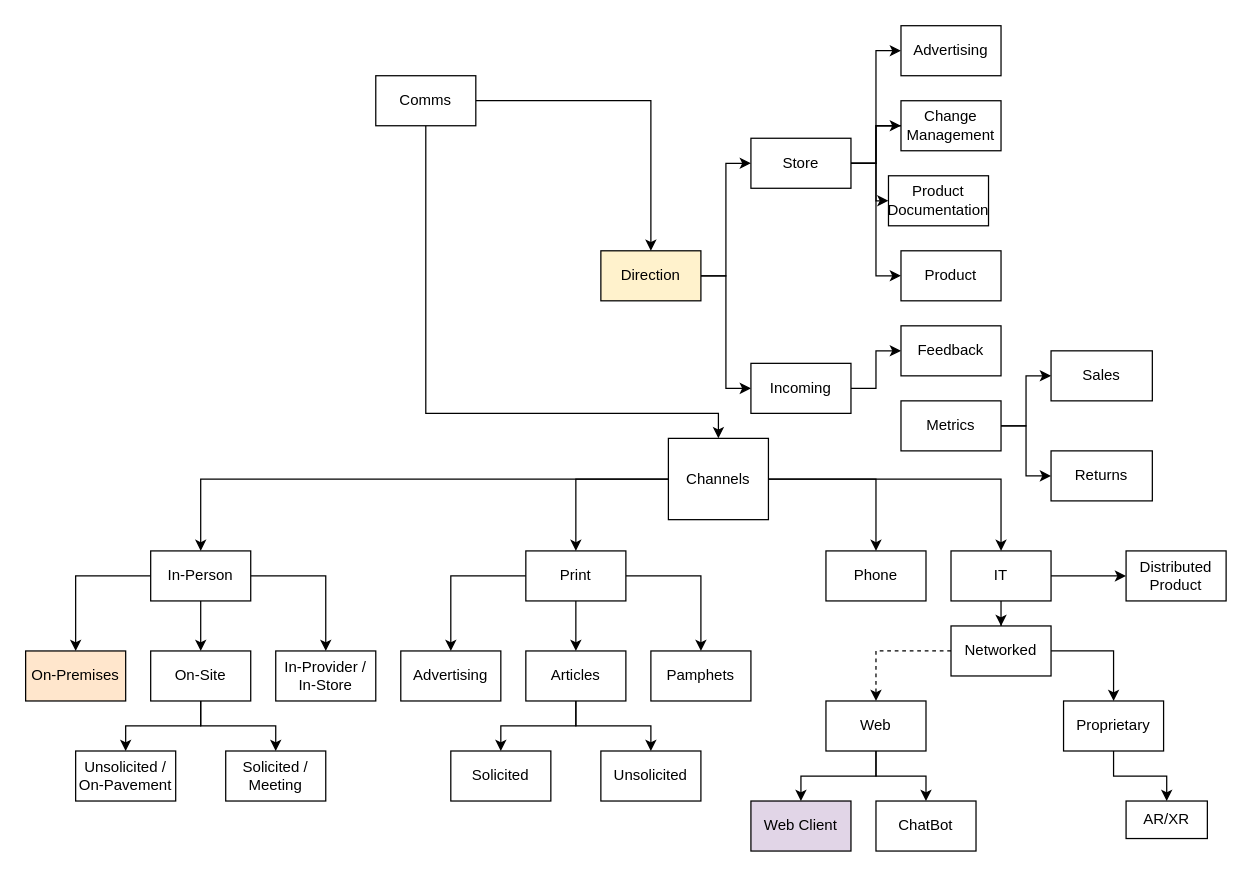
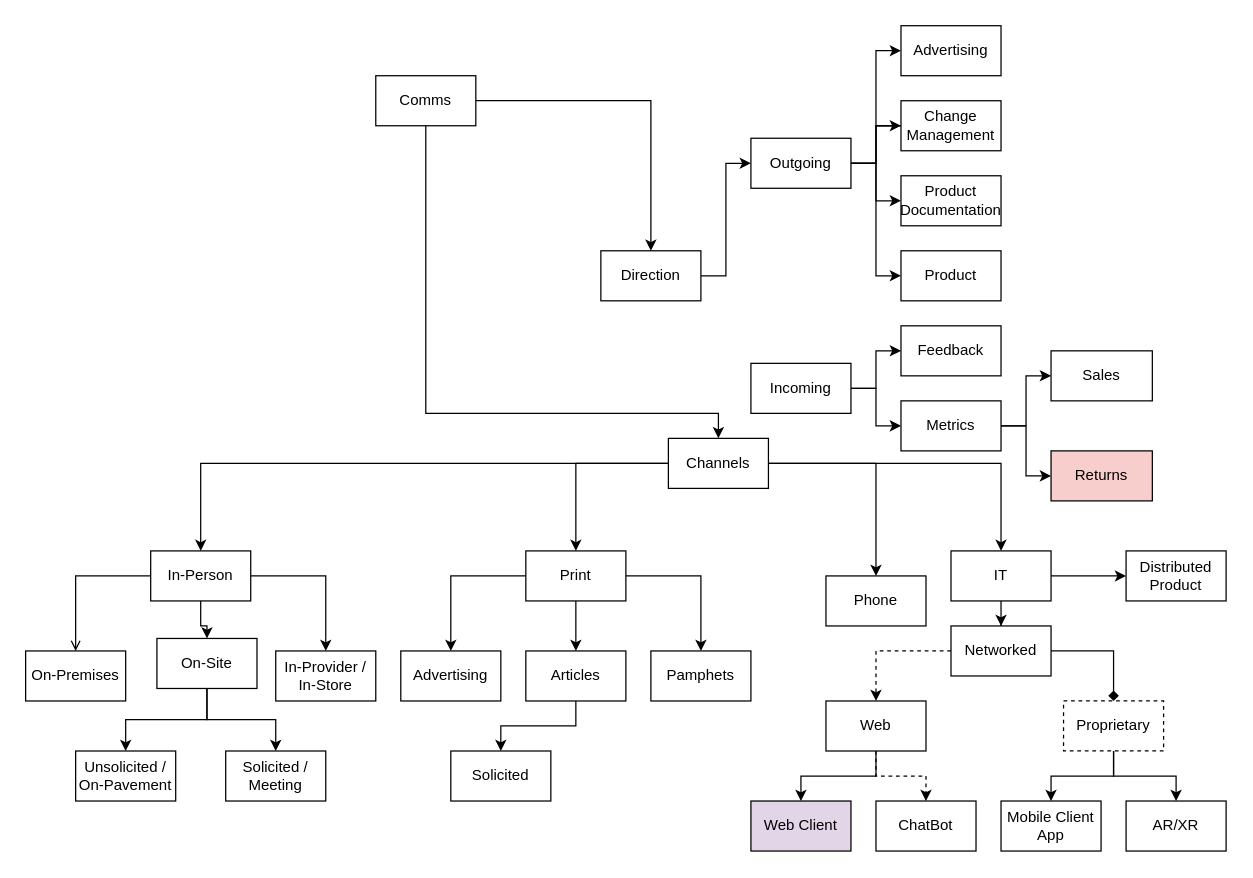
  <mxCell id="0" />
  <mxCell id="1" parent="0" />
  <mxCell id="2" value="Web Client" style="rounded=0;whiteSpace=wrap;html=1;fillColor=#e1d5e7;" parent="1" vertex="1"><mxGeometry x="600" y="640" width="80" height="40" as="geometry" /></mxCell>
  <mxCell id="3" value="ChatBot" style="rounded=0;whiteSpace=wrap;html=1;" parent="1" vertex="1"><mxGeometry x="700" y="640" width="80" height="40" as="geometry" /></mxCell>
- <mxCell id="4" value="AR/XR" style="rounded=0;whiteSpace=wrap;html=1;" parent="1" vertex="1"><mxGeometry x="900" y="640" width="65" height="30" as="geometry" /></mxCell>
+ <mxCell id="4" value="AR/XR" style="rounded=0;whiteSpace=wrap;html=1;" parent="1" vertex="1"><mxGeometry x="900" y="640" width="80" height="40" as="geometry" /></mxCell>
+ <mxCell id="5" value="Mobile Client App" style="rounded=0;whiteSpace=wrap;html=1;" parent="1" vertex="1"><mxGeometry x="800" y="640" width="80" height="40" as="geometry" /></mxCell>
  <mxCell id="6" style="edgeStyle=orthogonalEdgeStyle;rounded=0;orthogonalLoop=1;jettySize=auto;html=1;entryX=0.5;entryY=0;entryDx=0;entryDy=0;" edge="1" parent="1" source="9" target="13"><mxGeometry relative="1" as="geometry" /></mxCell>
  <mxCell id="7" style="edgeStyle=orthogonalEdgeStyle;rounded=0;orthogonalLoop=1;jettySize=auto;html=1;" edge="1" parent="1" source="9" target="17"><mxGeometry relative="1" as="geometry" /></mxCell>
  <mxCell id="8" style="edgeStyle=orthogonalEdgeStyle;rounded=0;orthogonalLoop=1;jettySize=auto;html=1;" edge="1" parent="1" source="9" target="14"><mxGeometry relative="1" as="geometry" /></mxCell>
  <mxCell id="9" value="Print" style="rounded=0;whiteSpace=wrap;html=1;" vertex="1" parent="1"><mxGeometry x="420" y="440" width="80" height="40" as="geometry" /></mxCell>
  <mxCell id="10" style="edgeStyle=orthogonalEdgeStyle;rounded=0;orthogonalLoop=1;jettySize=auto;html=1;dashed=1;" edge="1" parent="1" source="12" target="20"><mxGeometry relative="1" as="geometry" /></mxCell>
- <mxCell id="11" style="edgeStyle=orthogonalEdgeStyle;rounded=0;orthogonalLoop=1;jettySize=auto;html=1;" edge="1" parent="1" source="12" target="23"><mxGeometry relative="1" as="geometry" /></mxCell>
+ <mxCell id="11" style="edgeStyle=orthogonalEdgeStyle;rounded=0;orthogonalLoop=1;jettySize=auto;html=1;endArrow=diamond;" edge="1" parent="1" source="12" target="23"><mxGeometry relative="1" as="geometry" /></mxCell>
  <mxCell id="12" value="Networked" style="rounded=0;whiteSpace=wrap;html=1;" vertex="1" parent="1"><mxGeometry x="760" y="500" width="80" height="40" as="geometry" /></mxCell>
  <mxCell id="13" value="Advertising" style="rounded=0;whiteSpace=wrap;html=1;" vertex="1" parent="1"><mxGeometry x="320" y="520" width="80" height="40" as="geometry" /></mxCell>
  <mxCell id="14" value="Pamphets" style="rounded=0;whiteSpace=wrap;html=1;" vertex="1" parent="1"><mxGeometry x="520" y="520" width="80" height="40" as="geometry" /></mxCell>
  <mxCell id="15" style="edgeStyle=orthogonalEdgeStyle;rounded=0;orthogonalLoop=1;jettySize=auto;html=1;" edge="1" parent="1" source="17" target="34"><mxGeometry relative="1" as="geometry" /></mxCell>
- <mxCell id="16" style="edgeStyle=orthogonalEdgeStyle;rounded=0;orthogonalLoop=1;jettySize=auto;html=1;" edge="1" parent="1" source="17" target="35"><mxGeometry relative="1" as="geometry" /></mxCell>
  <mxCell id="17" value="Articles" style="rounded=0;whiteSpace=wrap;html=1;" vertex="1" parent="1"><mxGeometry x="420" y="520" width="80" height="40" as="geometry" /></mxCell>
  <mxCell id="18" style="edgeStyle=orthogonalEdgeStyle;rounded=0;orthogonalLoop=1;jettySize=auto;html=1;" edge="1" parent="1" source="20" target="2"><mxGeometry relative="1" as="geometry" /></mxCell>
- <mxCell id="19" style="edgeStyle=orthogonalEdgeStyle;rounded=0;orthogonalLoop=1;jettySize=auto;html=1;" edge="1" parent="1" source="20" target="3"><mxGeometry relative="1" as="geometry" /></mxCell>
+ <mxCell id="19" style="edgeStyle=orthogonalEdgeStyle;rounded=0;orthogonalLoop=1;jettySize=auto;html=1;dashed=1;" edge="1" parent="1" source="20" target="3"><mxGeometry relative="1" as="geometry" /></mxCell>
  <mxCell id="20" value="Web" style="rounded=0;whiteSpace=wrap;html=1;" vertex="1" parent="1"><mxGeometry x="660" y="560" width="80" height="40" as="geometry" /></mxCell>
+ <mxCell id="21" style="edgeStyle=orthogonalEdgeStyle;rounded=0;orthogonalLoop=1;jettySize=auto;html=1;" edge="1" parent="1" source="23" target="5"><mxGeometry relative="1" as="geometry" /></mxCell>
  <mxCell id="22" style="edgeStyle=orthogonalEdgeStyle;rounded=0;orthogonalLoop=1;jettySize=auto;html=1;" edge="1" parent="1" source="23" target="4"><mxGeometry relative="1" as="geometry" /></mxCell>
- <mxCell id="23" value="Proprietary" style="rounded=0;whiteSpace=wrap;html=1;" vertex="1" parent="1"><mxGeometry x="850" y="560" width="80" height="40" as="geometry" /></mxCell>
+ <mxCell id="23" value="Proprietary" style="rounded=0;whiteSpace=wrap;html=1;dashed=1;" vertex="1" parent="1"><mxGeometry x="850" y="560" width="80" height="40" as="geometry" /></mxCell>
  <mxCell id="24" style="edgeStyle=orthogonalEdgeStyle;rounded=0;orthogonalLoop=1;jettySize=auto;html=1;" edge="1" parent="1" source="26" target="12"><mxGeometry relative="1" as="geometry" /></mxCell>
  <mxCell id="25" style="edgeStyle=orthogonalEdgeStyle;rounded=0;orthogonalLoop=1;jettySize=auto;html=1;" edge="1" parent="1" source="26" target="27"><mxGeometry relative="1" as="geometry" /></mxCell>
  <mxCell id="26" value="IT" style="rounded=0;whiteSpace=wrap;html=1;" vertex="1" parent="1"><mxGeometry x="760" y="440" width="80" height="40" as="geometry" /></mxCell>
  <mxCell id="27" value="Distributed Product" style="rounded=0;whiteSpace=wrap;html=1;" vertex="1" parent="1"><mxGeometry x="900" y="440" width="80" height="40" as="geometry" /></mxCell>
- <mxCell id="28" value="Phone" style="rounded=0;whiteSpace=wrap;html=1;" vertex="1" parent="1"><mxGeometry x="660" y="440" width="80" height="40" as="geometry" /></mxCell>
+ <mxCell id="28" value="Phone" style="rounded=0;whiteSpace=wrap;html=1;" vertex="1" parent="1"><mxGeometry x="660" y="460" width="80" height="40" as="geometry" /></mxCell>
  <mxCell id="29" style="edgeStyle=orthogonalEdgeStyle;rounded=0;orthogonalLoop=1;jettySize=auto;html=1;" edge="1" parent="1" source="33" target="28"><mxGeometry relative="1" as="geometry" /></mxCell>
  <mxCell id="30" style="edgeStyle=orthogonalEdgeStyle;rounded=0;orthogonalLoop=1;jettySize=auto;html=1;" edge="1" parent="1" source="33" target="39"><mxGeometry relative="1" as="geometry" /></mxCell>
  <mxCell id="31" style="edgeStyle=orthogonalEdgeStyle;rounded=0;orthogonalLoop=1;jettySize=auto;html=1;" edge="1" parent="1" source="33" target="26"><mxGeometry relative="1" as="geometry" /></mxCell>
  <mxCell id="32" style="edgeStyle=orthogonalEdgeStyle;rounded=0;orthogonalLoop=1;jettySize=auto;html=1;" edge="1" parent="1" source="33" target="9"><mxGeometry relative="1" as="geometry" /></mxCell>
- <mxCell id="33" value="Channels" style="rounded=0;whiteSpace=wrap;html=1;" vertex="1" parent="1"><mxGeometry x="534" y="350" width="80" height="65" as="geometry" /></mxCell>
+ <mxCell id="33" value="Channels" style="rounded=0;whiteSpace=wrap;html=1;" vertex="1" parent="1"><mxGeometry x="534" y="350" width="80" height="40" as="geometry" /></mxCell>
  <mxCell id="34" value="Solicited" style="rounded=0;whiteSpace=wrap;html=1;" vertex="1" parent="1"><mxGeometry x="360" y="600" width="80" height="40" as="geometry" /></mxCell>
- <mxCell id="35" value="Unsolicited" style="rounded=0;whiteSpace=wrap;html=1;" vertex="1" parent="1"><mxGeometry x="480" y="600" width="80" height="40" as="geometry" /></mxCell>
- <mxCell id="36" style="edgeStyle=orthogonalEdgeStyle;rounded=0;orthogonalLoop=1;jettySize=auto;html=1;" edge="1" parent="1" source="39" target="40"><mxGeometry relative="1" as="geometry" /></mxCell>
+ <mxCell id="36" style="edgeStyle=orthogonalEdgeStyle;rounded=0;orthogonalLoop=1;jettySize=auto;html=1;endArrow=open;" edge="1" parent="1" source="39" target="40"><mxGeometry relative="1" as="geometry" /></mxCell>
  <mxCell id="37" style="edgeStyle=orthogonalEdgeStyle;rounded=0;orthogonalLoop=1;jettySize=auto;html=1;" edge="1" parent="1" source="39" target="45"><mxGeometry relative="1" as="geometry" /></mxCell>
  <mxCell id="38" style="edgeStyle=orthogonalEdgeStyle;rounded=0;orthogonalLoop=1;jettySize=auto;html=1;" edge="1" parent="1" source="39" target="42"><mxGeometry relative="1" as="geometry" /></mxCell>
  <mxCell id="39" value="In-Person" style="rounded=0;whiteSpace=wrap;html=1;" vertex="1" parent="1"><mxGeometry x="120" y="440" width="80" height="40" as="geometry" /></mxCell>
- <mxCell id="40" value="On-Premises" style="rounded=0;whiteSpace=wrap;html=1;fillColor=#ffe6cc;" vertex="1" parent="1"><mxGeometry x="20" y="520" width="80" height="40" as="geometry" /></mxCell>
+ <mxCell id="40" value="On-Premises" style="rounded=0;whiteSpace=wrap;html=1;" vertex="1" parent="1"><mxGeometry x="20" y="520" width="80" height="40" as="geometry" /></mxCell>
  <mxCell id="41" value="Unsolicited /&lt;br&gt;On-Pavement" style="rounded=0;whiteSpace=wrap;html=1;" vertex="1" parent="1"><mxGeometry x="60" y="600" width="80" height="40" as="geometry" /></mxCell>
  <mxCell id="42" value="In-Provider / In-Store" style="rounded=0;whiteSpace=wrap;html=1;" vertex="1" parent="1"><mxGeometry x="220" y="520" width="80" height="40" as="geometry" /></mxCell>
  <mxCell id="43" style="edgeStyle=orthogonalEdgeStyle;rounded=0;orthogonalLoop=1;jettySize=auto;html=1;" edge="1" parent="1" source="45" target="41"><mxGeometry relative="1" as="geometry" /></mxCell>
  <mxCell id="44" style="edgeStyle=orthogonalEdgeStyle;rounded=0;orthogonalLoop=1;jettySize=auto;html=1;" edge="1" parent="1" source="45" target="46"><mxGeometry relative="1" as="geometry" /></mxCell>
- <mxCell id="45" value="On-Site" style="rounded=0;whiteSpace=wrap;html=1;" vertex="1" parent="1"><mxGeometry x="120" y="520" width="80" height="40" as="geometry" /></mxCell>
+ <mxCell id="45" value="On-Site" style="rounded=0;whiteSpace=wrap;html=1;" vertex="1" parent="1"><mxGeometry x="125" y="510" width="80" height="40" as="geometry" /></mxCell>
  <mxCell id="46" value="Solicited /&lt;br&gt;Meeting&lt;br&gt;" style="rounded=0;whiteSpace=wrap;html=1;" vertex="1" parent="1"><mxGeometry x="180" y="600" width="80" height="40" as="geometry" /></mxCell>
  <mxCell id="47" style="edgeStyle=orthogonalEdgeStyle;rounded=0;orthogonalLoop=1;jettySize=auto;html=1;" edge="1" parent="1" source="51" target="67"><mxGeometry relative="1" as="geometry" /></mxCell>
  <mxCell id="48" style="edgeStyle=orthogonalEdgeStyle;rounded=0;orthogonalLoop=1;jettySize=auto;html=1;" edge="1" parent="1" source="51" target="65"><mxGeometry relative="1" as="geometry" /></mxCell>
  <mxCell id="49" style="edgeStyle=orthogonalEdgeStyle;rounded=0;orthogonalLoop=1;jettySize=auto;html=1;" edge="1" parent="1" target="66"><mxGeometry relative="1" as="geometry"><mxPoint x="680" y="130" as="sourcePoint" /><Array as="points"><mxPoint x="700" y="130" /><mxPoint x="700" y="220" /></Array></mxGeometry></mxCell>
  <mxCell id="50" style="edgeStyle=orthogonalEdgeStyle;rounded=0;orthogonalLoop=1;jettySize=auto;html=1;exitX=1;exitY=0.5;exitDx=0;exitDy=0;" edge="1" parent="1" source="51" target="53"><mxGeometry relative="1" as="geometry"><Array as="points"><mxPoint x="700" y="130" /><mxPoint x="700" y="40" /></Array></mxGeometry></mxCell>
- <mxCell id="51" value="Store" style="rounded=0;whiteSpace=wrap;html=1;" vertex="1" parent="1"><mxGeometry x="600" y="110" width="80" height="40" as="geometry" /></mxCell>
+ <mxCell id="51" value="Outgoing" style="rounded=0;whiteSpace=wrap;html=1;" vertex="1" parent="1"><mxGeometry x="600" y="110" width="80" height="40" as="geometry" /></mxCell>
  <mxCell id="52" value="Feedback" style="rounded=0;whiteSpace=wrap;html=1;" vertex="1" parent="1"><mxGeometry x="720" y="260" width="80" height="40" as="geometry" /></mxCell>
  <mxCell id="53" value="Advertising" style="rounded=0;whiteSpace=wrap;html=1;" vertex="1" parent="1"><mxGeometry x="720" y="20" width="80" height="40" as="geometry" /></mxCell>
- <mxCell id="54" style="edgeStyle=orthogonalEdgeStyle;rounded=0;orthogonalLoop=1;jettySize=auto;html=1;" edge="1" parent="1" source="56" target="59"><mxGeometry relative="1" as="geometry"><Array as="points"><mxPoint x="580" y="220" /><mxPoint x="580" y="310" /></Array></mxGeometry></mxCell>
  <mxCell id="55" style="edgeStyle=orthogonalEdgeStyle;rounded=0;orthogonalLoop=1;jettySize=auto;html=1;" edge="1" parent="1" source="56" target="51"><mxGeometry relative="1" as="geometry"><Array as="points"><mxPoint x="580" y="130" /></Array></mxGeometry></mxCell>
- <mxCell id="56" value="Direction" style="rounded=0;whiteSpace=wrap;html=1;fillColor=#fff2cc;" vertex="1" parent="1"><mxGeometry x="480" width="80" height="40" as="geometry" y="200" /></mxCell>
+ <mxCell id="56" value="Direction" style="rounded=0;whiteSpace=wrap;html=1;" vertex="1" parent="1"><mxGeometry x="480" width="80" height="40" as="geometry" y="200" /></mxCell>
  <mxCell id="57" style="edgeStyle=orthogonalEdgeStyle;rounded=0;orthogonalLoop=1;jettySize=auto;html=1;" edge="1" parent="1" source="59" target="52"><mxGeometry relative="1" as="geometry" /></mxCell>
+ <mxCell id="58" style="edgeStyle=orthogonalEdgeStyle;rounded=0;orthogonalLoop=1;jettySize=auto;html=1;" edge="1" parent="1" source="59" target="62"><mxGeometry relative="1" as="geometry"><Array as="points"><mxPoint x="700" y="310" /><mxPoint x="700" y="340" /></Array></mxGeometry></mxCell>
  <mxCell id="59" value="Incoming" style="rounded=0;whiteSpace=wrap;html=1;" vertex="1" parent="1"><mxGeometry x="600" y="290" width="80" height="40" as="geometry" /></mxCell>
  <mxCell id="60" style="edgeStyle=orthogonalEdgeStyle;rounded=0;orthogonalLoop=1;jettySize=auto;html=1;" edge="1" parent="1" source="62" target="63"><mxGeometry relative="1" as="geometry" /></mxCell>
  <mxCell id="61" style="edgeStyle=orthogonalEdgeStyle;rounded=0;orthogonalLoop=1;jettySize=auto;html=1;" edge="1" parent="1" source="62" target="64"><mxGeometry relative="1" as="geometry" /></mxCell>
  <mxCell id="62" value="Metrics" style="rounded=0;whiteSpace=wrap;html=1;" vertex="1" parent="1"><mxGeometry x="720" y="320" width="80" height="40" as="geometry" /></mxCell>
  <mxCell id="63" value="Sales" style="rounded=0;whiteSpace=wrap;html=1;" vertex="1" parent="1"><mxGeometry x="840" y="280" width="81" height="40" as="geometry" /></mxCell>
- <mxCell id="64" value="Returns" style="rounded=0;whiteSpace=wrap;html=1;" vertex="1" parent="1"><mxGeometry x="840" y="360" width="81" height="40" as="geometry" /></mxCell>
- <mxCell id="65" value="Product Documentation" style="rounded=0;whiteSpace=wrap;html=1;" vertex="1" parent="1"><mxGeometry x="710" y="140" width="80" height="40" as="geometry" /></mxCell>
+ <mxCell id="64" value="Returns" style="rounded=0;whiteSpace=wrap;html=1;fillColor=#f8cecc;" vertex="1" parent="1"><mxGeometry x="840" y="360" width="81" height="40" as="geometry" /></mxCell>
+ <mxCell id="65" value="Product Documentation" style="rounded=0;whiteSpace=wrap;html=1;" vertex="1" parent="1"><mxGeometry x="720" y="140" width="80" height="40" as="geometry" /></mxCell>
  <mxCell id="66" value="Product" style="rounded=0;whiteSpace=wrap;html=1;" vertex="1" parent="1"><mxGeometry x="720" width="80" height="40" as="geometry" y="200" /></mxCell>
  <mxCell id="67" value="Change Management" style="rounded=0;whiteSpace=wrap;html=1;" vertex="1" parent="1"><mxGeometry x="720" y="80" width="80" height="40" as="geometry" /></mxCell>
  <mxCell id="68" value="" style="edgeStyle=orthogonalEdgeStyle;rounded=0;orthogonalLoop=1;jettySize=auto;html=1;endArrow=none;" edge="1" parent="1" source="51" target="67"><mxGeometry relative="1" as="geometry"><mxPoint x="680" y="140" as="sourcePoint" /><mxPoint x="760" y="60" as="targetPoint" /></mxGeometry></mxCell>
  <mxCell id="69" style="edgeStyle=orthogonalEdgeStyle;rounded=0;orthogonalLoop=1;jettySize=auto;html=1;" edge="1" parent="1" source="71" target="56"><mxGeometry relative="1" as="geometry" /></mxCell>
  <mxCell id="70" style="edgeStyle=orthogonalEdgeStyle;rounded=0;orthogonalLoop=1;jettySize=auto;html=1;" edge="1" parent="1" source="71" target="33"><mxGeometry relative="1" as="geometry"><Array as="points"><mxPoint x="340" y="330" /><mxPoint x="574" y="330" /></Array></mxGeometry></mxCell>
  <mxCell id="71" value="Comms" style="rounded=0;whiteSpace=wrap;html=1;" vertex="1" parent="1"><mxGeometry x="300" y="60" width="80" height="40" as="geometry" /></mxCell>
